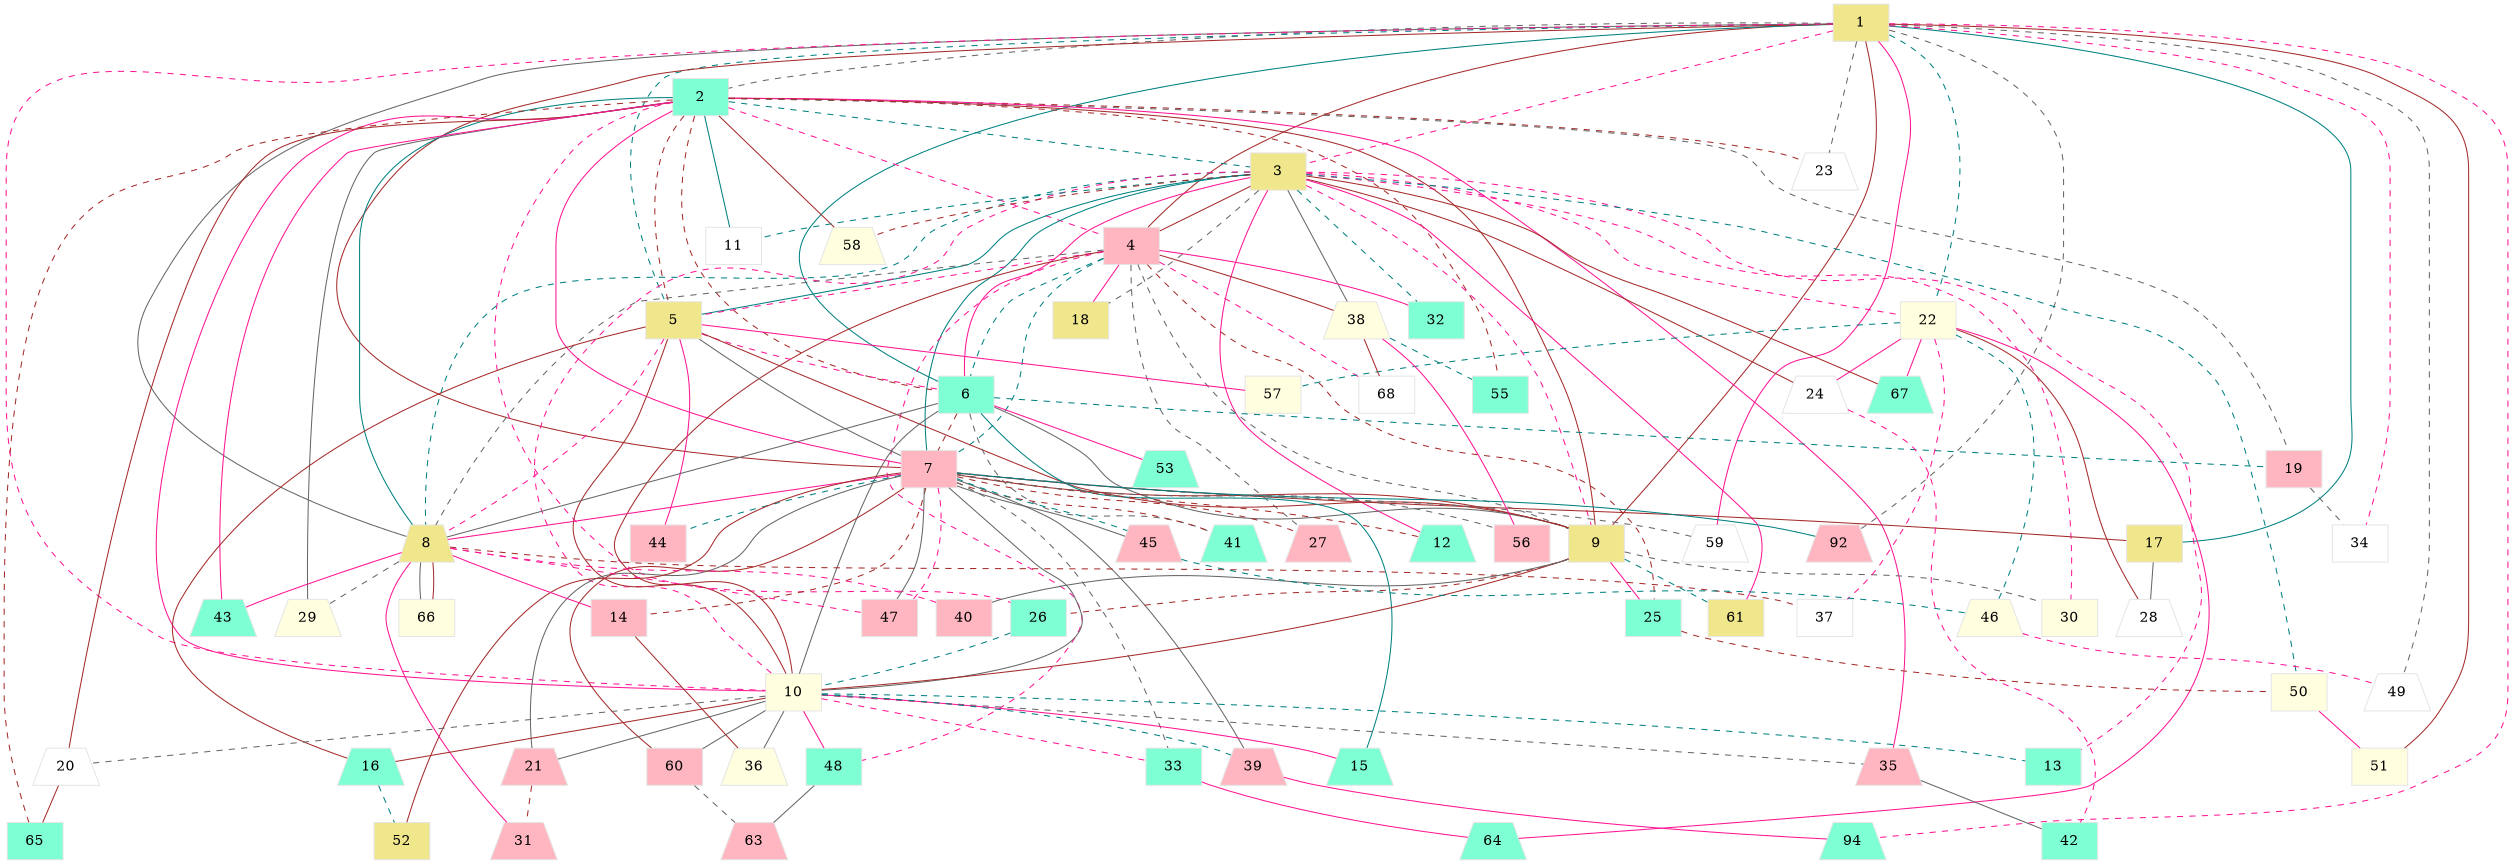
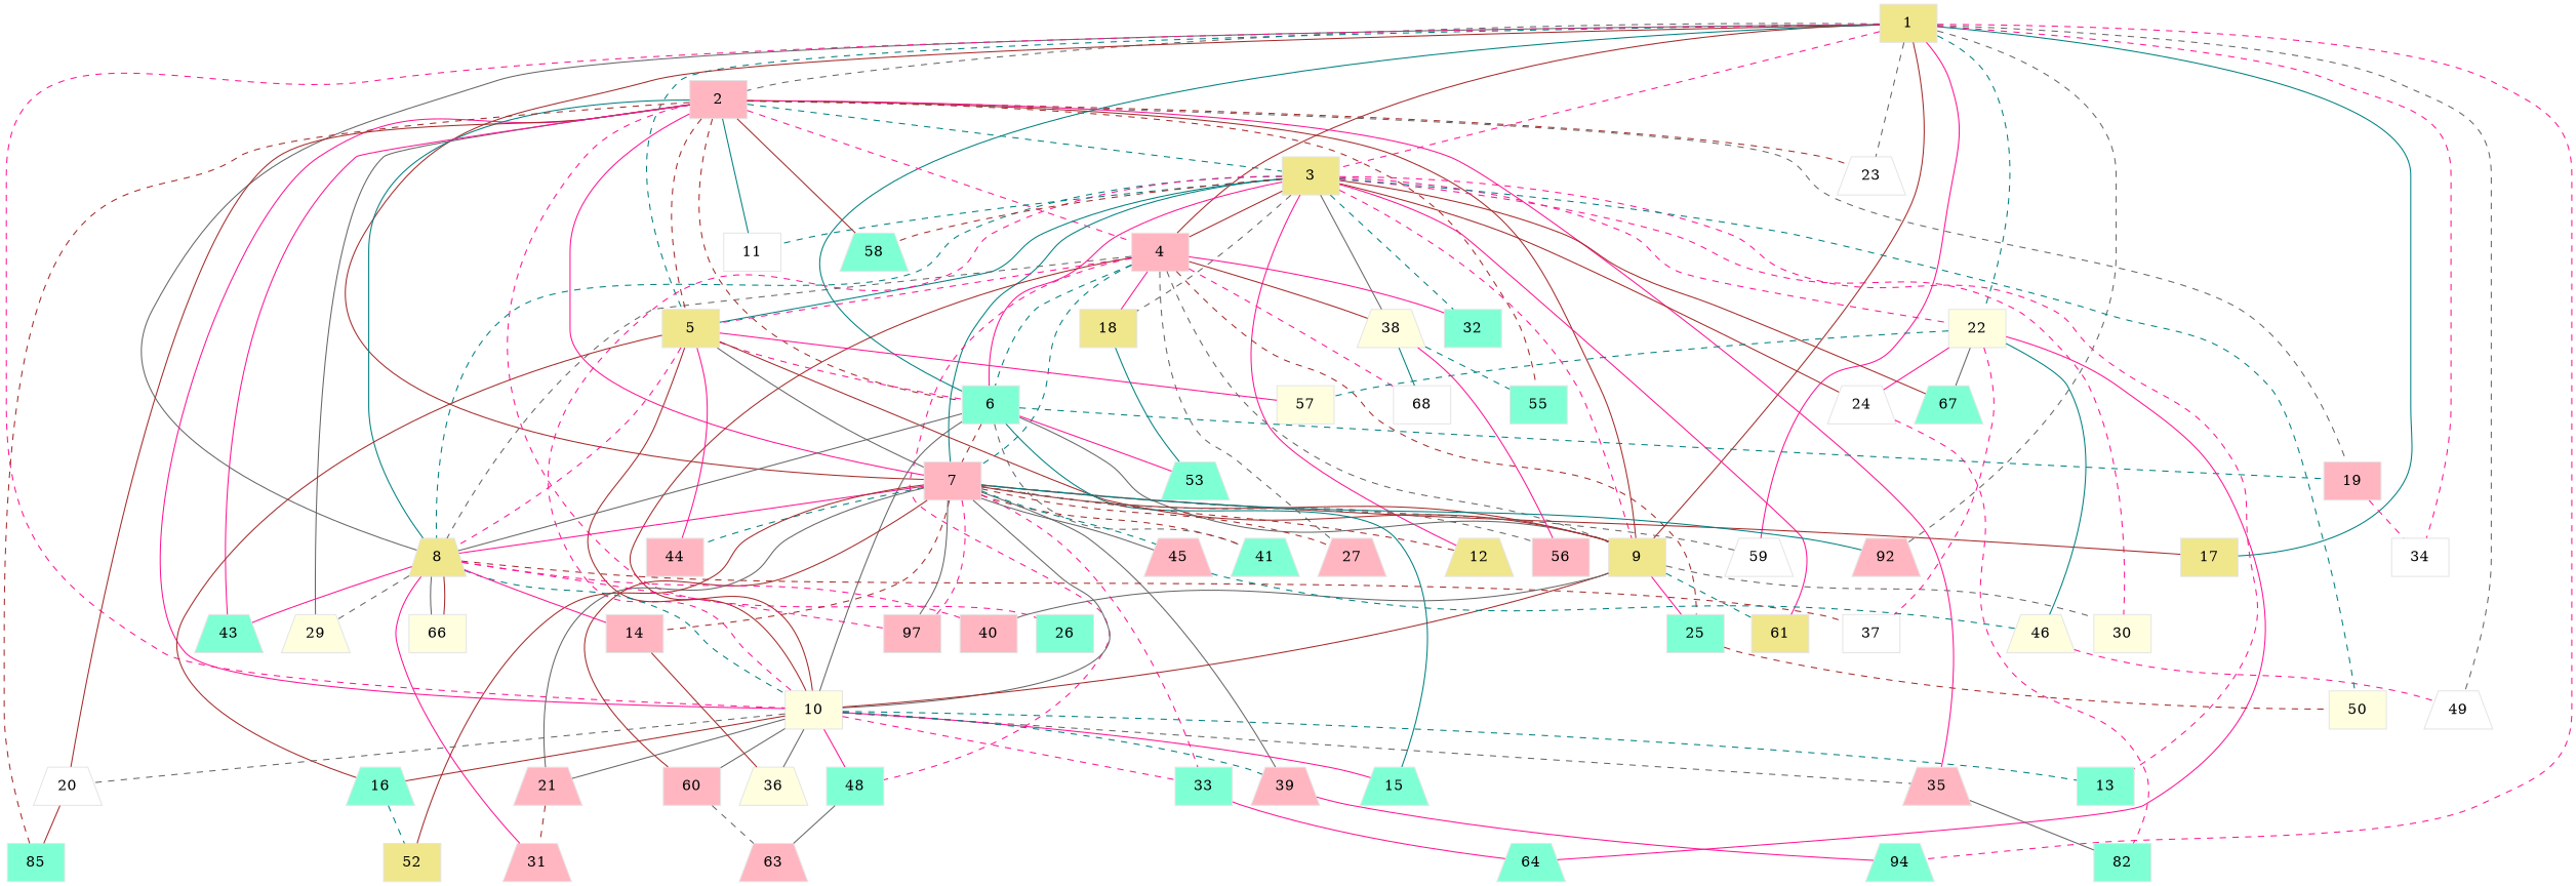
  graph {
    node [color=gray90 fillcolor=aquamarine shape=box style=filled]
    edge [color=deeppink style=solid]
    1 [fillcolor=khaki]
-   2
+   2 [fillcolor=lightpink]
    3 [fillcolor=khaki]
    4 [fillcolor=lightpink]
    5 [fillcolor=khaki]
    6
    7 [fillcolor=lightpink]
    8 [fillcolor=khaki shape=trapezium]
    9 [fillcolor=khaki]
    10 [fillcolor=lightyellow]
    17 [fillcolor=khaki]
    22 [fillcolor=lightyellow]
    23 [fillcolor=white shape=trapezium]
    34 [fillcolor=white]
    49 [fillcolor=white shape=trapezium]
-   51 [fillcolor=lightyellow]
    n17 [label=94 shape=trapezium]
    59 [fillcolor=white shape=trapezium]
    n19 [fillcolor=lightpink label=92 shape=trapezium]
    11 [fillcolor=white]
    19 [fillcolor=lightpink]
    20 [fillcolor=white shape=trapezium]
    26
    29 [fillcolor=lightyellow shape=trapezium]
    35 [fillcolor=lightpink shape=trapezium]
    43 [shape=trapezium]
    55
-   58 [fillcolor=lightyellow shape=trapezium]
-   65
-   12 [shape=trapezium]
+   58 [shape=trapezium]
+   65 [label=85]
+   12 [fillcolor=khaki shape=trapezium]
    13
    18 [fillcolor=khaki]
    24 [fillcolor=white shape=trapezium]
    30 [fillcolor=lightyellow]
    32
    38 [fillcolor=lightyellow shape=trapezium]
    50 [fillcolor=lightyellow]
    61 [fillcolor=khaki]
    67 [shape=trapezium]
    25
    27 [fillcolor=lightpink shape=trapezium]
    48
    68 [fillcolor=white]
    16 [shape=trapezium]
    44 [fillcolor=lightpink]
    57 [fillcolor=lightyellow]
    15 [shape=trapezium]
    41 [shape=trapezium]
    53 [shape=trapezium]
    14 [fillcolor=lightpink]
    21 [fillcolor=lightpink shape=trapezium]
    33
    39 [fillcolor=lightpink shape=trapezium]
    45 [fillcolor=lightpink shape=trapezium]
-   47 [fillcolor=lightpink]
+   47 [fillcolor=lightpink label=97]
    52 [fillcolor=khaki]
    56 [fillcolor=lightpink]
    60 [fillcolor=lightpink]
    31 [fillcolor=lightpink shape=trapezium]
    37 [fillcolor=white]
    40 [fillcolor=lightpink]
    66 [fillcolor=lightyellow]
    36 [fillcolor=lightyellow shape=trapezium]
-   28 [fillcolor=white shape=trapezium]
    46 [fillcolor=lightyellow shape=trapezium]
    64 [shape=trapezium]
-   42
+   42 [label=82]
    63 [fillcolor=lightpink shape=trapezium]
    1 -- 2 [color=gray40 style=dashed]
    1 -- 3 [style=dashed]
    1 -- 4 [color=brown]
    1 -- 5 [color=teal style=dashed]
    1 -- 6 [color=teal]
    1 -- 7 [color=brown]
    1 -- 8 [color=gray40]
    1 -- 9 [color=brown]
    1 -- 10 [style=dashed]
    1 -- 17 [color=teal]
    1 -- 22 [color=teal style=dashed]
    1 -- 23 [color=gray40 style=dashed]
    1 -- 34 [style=dashed]
    1 -- 49 [color=gray40 style=dashed]
-   1 -- 51 [color=brown]
    1 -- n17 [style=dashed]
    1 -- 59
    1 -- n19 [color=gray40 style=dashed]
    2 -- 3 [color=teal style=dashed]
    2 -- 4 [style=dashed]
    2 -- 5 [color=brown style=dashed]
    2 -- 6 [color=brown style=dashed]
    2 -- 7
    2 -- 8 [color=teal]
    2 -- 9 [color=brown]
    2 -- 10
    2 -- 23 [color=brown style=dashed]
    2 -- 11 [color=teal]
    2 -- 19 [color=gray40 style=dashed]
    2 -- 20 [color=brown]
    2 -- 26 [style=dashed]
    2 -- 29 [color=gray40]
    2 -- 35
    2 -- 43
    2 -- 55 [color=brown style=dashed]
    2 -- 58 [color=brown]
    2 -- 65 [color=brown style=dashed]
    3 -- 4 [color=brown]
    3 -- 5 [color=teal]
    3 -- 6
    3 -- 7 [color=teal]
    3 -- 8 [color=teal style=dashed]
    3 -- 9 [style=dashed]
    3 -- 10 [style=dashed]
    3 -- 22 [style=dashed]
    3 -- 11 [color=teal style=dashed]
    3 -- 58 [color=brown style=dashed]
    3 -- 12
    3 -- 13 [style=dashed]
    3 -- 18 [color=gray40 style=dashed]
    3 -- 24 [color=brown]
    3 -- 30 [style=dashed]
    3 -- 32 [color=teal style=dashed]
    3 -- 38 [color=gray40]
    3 -- 50 [color=teal style=dashed]
    3 -- 61
    3 -- 67 [color=brown]
    4 -- 5 [style=dashed]
    4 -- 6 [color=teal style=dashed]
    4 -- 7 [color=teal style=dashed]
    4 -- 8 [color=gray40 style=dashed]
    4 -- 9 [color=gray40 style=dashed]
    4 -- 10 [color=brown]
    4 -- 18
    4 -- 32
    4 -- 38 [color=brown]
    4 -- 25 [color=brown style=dashed]
    4 -- 27 [color=gray40 style=dashed]
    4 -- 48 [style=dashed]
    4 -- 68 [style=dashed]
    5 -- 6 [style=dashed]
    5 -- 7 [color=gray40]
    5 -- 8 [style=dashed]
    5 -- 9 [color=brown]
    5 -- 10 [color=brown]
    5 -- 16 [color=brown]
    5 -- 44
    5 -- 57
    6 -- 7 [color=brown style=dashed]
    6 -- 8 [color=gray40]
    6 -- 9 [color=gray40]
    6 -- 10 [color=gray40]
    6 -- 19 [color=teal style=dashed]
    6 -- 15 [color=teal]
    6 -- 41 [color=gray40 style=dashed]
    6 -- 53
    7 -- 8
    7 -- 9 [color=brown]
    7 -- 10 [color=gray40]
    7 -- 17 [color=brown]
    7 -- 59 [color=gray40 style=dashed]
    7 -- n19 [color=teal]
    7 -- 12 [color=brown style=dashed]
    7 -- 27 [color=brown style=dashed]
    7 -- 44 [color=teal style=dashed]
    7 -- 41 [color=brown style=dashed]
    7 -- 14 [color=brown style=dashed]
    7 -- 21 [color=gray40]
-   7 -- 33 [color=gray40 style=dashed]
+   7 -- 33 [style=dashed]
    7 -- 39 [color=gray40]
    7 -- 45 [color=gray40]
    7 -- 45 [color=teal style=dashed]
    7 -- 47 [color=gray40]
    7 -- 47 [style=dashed]
    7 -- 52 [color=brown]
    7 -- 56 [color=gray40 style=dashed]
    7 -- 60 [color=brown]
-   26 -- 10 [color=teal style=dashed]
+   8 -- 10 [color=teal style=dashed]
    8 -- 29 [color=gray40 style=dashed]
    8 -- 43
    8 -- 14
    8 -- 47 [style=dashed]
    8 -- 31
    8 -- 37 [color=brown style=dashed]
    8 -- 40 [style=dashed]
    8 -- 66 [color=gray40]
    8 -- 66 [color=brown]
    9 -- 10 [color=brown]
-   9 -- 26 [color=brown style=dashed]
    9 -- 30 [color=gray40 style=dashed]
    9 -- 61 [color=teal style=dashed]
    9 -- 25
    9 -- 40 [color=gray40]
    10 -- 20 [color=gray40 style=dashed]
    10 -- 35 [color=gray40 style=dashed]
    10 -- 13 [color=teal style=dashed]
    10 -- 48
    10 -- 16 [color=brown]
    10 -- 15
    10 -- 21 [color=gray40]
    10 -- 33 [style=dashed]
    10 -- 39 [color=teal style=dashed]
    10 -- 60 [color=gray40]
    10 -- 36 [color=gray40]
-   17 -- 28 [color=gray40]
    22 -- 24
-   22 -- 67
+   22 -- 67 [color=gray40]
    22 -- 57 [color=teal style=dashed]
    22 -- 37 [style=dashed]
-   22 -- 28 [color=brown]
-   22 -- 46 [color=teal style=dashed]
+   22 -- 46 [color=teal]
    22 -- 64
-   19 -- 34 [color=gray40 style=dashed]
+   19 -- 34 [style=dashed]
    20 -- 65 [color=brown]
    35 -- 42 [color=gray40]
+   18 -- 53 [color=teal]
    24 -- 42 [style=dashed]
    38 -- 55 [color=teal style=dashed]
-   38 -- 68 [color=brown]
+   38 -- 68 [color=teal]
    38 -- 56
-   50 -- 51
    25 -- 50 [color=brown style=dashed]
    48 -- 63 [color=gray40]
    16 -- 52 [color=teal style=dashed]
    14 -- 36 [color=brown]
    21 -- 31 [color=brown style=dashed]
    33 -- 64
    39 -- n17
    45 -- 46 [color=teal style=dashed]
    60 -- 63 [color=gray40 style=dashed]
    46 -- 49 [style=dashed]
  }
